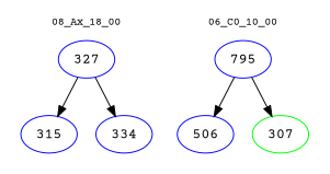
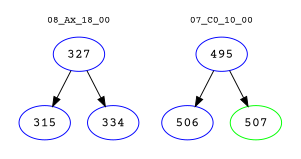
  digraph {
    fontname="Courier Prime"
    node [color=blue fontname="Courier Prime"]
    edge [color=black fontname="Courier Prime"]
    n1 [label=327]
    n2 [label=315]
    n3 [label=334]
-   n4 [label=795]
+   n4 [label=495]
    n5 [label=506]
-   n6 [color=green label=307]
+   n6 [color=green label=507]
    subgraph cluster_1 {
      color=white
      fontsize=10
      label="08_Ax_18_00"
      n1
      n2
      n3
    }
    subgraph cluster_2 {
      color=white
      fontsize=10
-     label="06_C0_10_00"
+     label="07_C0_10_00"
      n4
      n5
      n6
    }
    n1 -> n2
    n1 -> n3
    n4 -> n5
    n4 -> n6
  }
